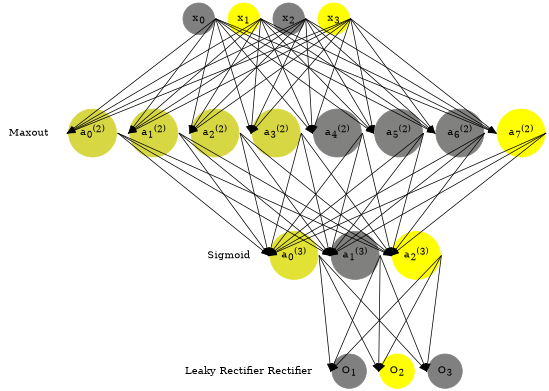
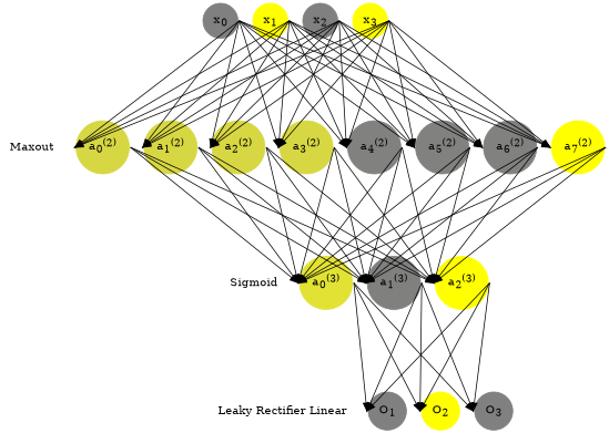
  digraph {
    rankdir=TB
    ranksep=1.4
    splines=false
    node [color="0.1667, 0.0, 0.5" fillcolor="0.1667, 0.0, 0.5" shape=circle style=filled]
    edge [headport=w style=solid tailport=e]
    n1 [label=<x<sub>0</sub>>]
    n2 [color="0.1667, 1.0, 1.0" fillcolor="0.1667, 1.0, 1.0" label=<x<sub>1</sub>>]
    n3 [label=<x<sub>2</sub>>]
    n4 [color="0.1667, 1.0, 1.0" fillcolor="0.1667, 1.0, 1.0" label=<x<sub>3</sub>>]
    n5 [color="0.1667, 0.684946, 0.842473" fillcolor="0.1667, 0.684946, 0.842473" label=<a<sub>0</sub><sup>(2)</sup>>]
    n6 [color="0.1667, 0.684946, 0.842473" fillcolor="0.1667, 0.684946, 0.842473" label=<a<sub>1</sub><sup>(2)</sup>>]
    n7 [color="0.1667, 0.684946, 0.842473" fillcolor="0.1667, 0.684946, 0.842473" label=<a<sub>2</sub><sup>(2)</sup>>]
    n8 [color="0.1667, 0.684946, 0.842473" fillcolor="0.1667, 0.684946, 0.842473" label=<a<sub>3</sub><sup>(2)</sup>>]
    n9 [color="0.1667, 0.014153, 0.507076" fillcolor="0.1667, 0.014153, 0.507076" label=<a<sub>4</sub><sup>(2)</sup>>]
    n10 [color="0.1667, 0.014153, 0.507076" fillcolor="0.1667, 0.014153, 0.507076" label=<a<sub>5</sub><sup>(2)</sup>>]
    n11 [color="0.1667, 0.014153, 0.507076" fillcolor="0.1667, 0.014153, 0.507076" label=<a<sub>6</sub><sup>(2)</sup>>]
    n12 [color="0.1667, 2.332713, 1.666356" fillcolor="0.1667, 2.332713, 1.666356" label=<a<sub>7</sub><sup>(2)</sup>>]
    n13 [color="0.1667, 0.766583, 0.883291" fillcolor="0.1667, 0.766583, 0.883291" label=<a<sub>0</sub><sup>(3)</sup>>]
    n14 [color="0.1667, 0.002714, 0.501357" fillcolor="0.1667, 0.002714, 0.501357" label=<a<sub>1</sub><sup>(3)</sup>>]
    n15 [color="0.1667, 0.997622, 0.998811" fillcolor="0.1667, 0.997622, 0.998811" label=<a<sub>2</sub><sup>(3)</sup>>]
    n16 [label=<O<sub>1</sub>>]
    n17 [color="0.1667, 1.0, 1.0" fillcolor="0.1667, 1.0, 1.0" label=<O<sub>2</sub>>]
    n18 [label=<O<sub>3</sub>>]
    n19 [label=Maxout shape=plaintext color="" fillcolor="" style=""]
    n20 [label=Sigmoid shape=plaintext color="" fillcolor="" style=""]
-   n21 [label="Leaky Rectifier Rectifier" shape=plaintext color="" fillcolor="" style=""]
+   n21 [label="Leaky Rectifier Linear" shape=plaintext color="" fillcolor="" style=""]
    subgraph sub_1 {
      n1
    }
    subgraph sub_2 {
      n2
    }
    subgraph sub_3 {
      n3
    }
    subgraph sub_4 {
      n4
    }
    subgraph sub_5 {
      n5
    }
    subgraph sub_6 {
      n6
    }
    subgraph sub_7 {
      n7
    }
    subgraph sub_8 {
      n8
    }
    subgraph sub_9 {
      n9
    }
    subgraph sub_10 {
      n10
    }
    subgraph sub_11 {
      n11
    }
    subgraph sub_12 {
      n12
    }
    subgraph sub_13 {
      n13
    }
    subgraph sub_14 {
      n14
    }
    subgraph sub_15 {
      n15
    }
    subgraph sub_16 {
      n16
    }
    subgraph sub_17 {
      n17
    }
    subgraph sub_18 {
      n18
    }
    subgraph sub_19 {
      rank=same
      n1
      n2
      n3
      n4
    }
    subgraph sub_20 {
      rank=same
      n5
      n6
      n7
      n8
      n9
      n10
      n11
      n12
    }
    subgraph sub_21 {
      rank=same
      n13
      n14
      n15
    }
    subgraph sub_22 {
      rank=same
      n16
      n17
      n18
    }
    subgraph sub_23 {
      rank=same
      n5
      n19
    }
    subgraph sub_24 {
      rank=same
      n13
      n20
    }
    subgraph sub_25 {
      rank=same
      n16
      n21
    }
    n1 -> n2 [style=invis]
    n1 -> n5
    n1 -> n6
    n1 -> n7
    n1 -> n8
    n1 -> n9
    n1 -> n10
    n1 -> n11
    n1 -> n12
    n2 -> n3 [style=invis]
    n2 -> n5
    n2 -> n6
    n2 -> n7
    n2 -> n8
    n2 -> n9
    n2 -> n10
    n2 -> n11
    n2 -> n12
    n3 -> n4 [style=invis]
    n3 -> n5
    n3 -> n6
    n3 -> n7
    n3 -> n8
    n3 -> n9
    n3 -> n10
    n3 -> n11
    n3 -> n12
    n4 -> n5
    n4 -> n6
    n4 -> n7
    n4 -> n8
    n4 -> n9
    n4 -> n10
    n4 -> n11
    n4 -> n12
    n5 -> n6 [style=invis]
    n5 -> n13
    n5 -> n14
    n5 -> n15
    n6 -> n7 [style=invis]
    n6 -> n13
    n6 -> n14
    n6 -> n15
    n7 -> n8 [style=invis]
    n7 -> n13
    n7 -> n14
    n7 -> n15
    n8 -> n9 [style=invis]
    n8 -> n13
    n8 -> n14
    n8 -> n15
    n9 -> n10 [style=invis]
    n9 -> n13
    n9 -> n14
    n9 -> n15
    n10 -> n11 [style=invis]
    n10 -> n13
    n10 -> n14
    n10 -> n15
    n11 -> n12 [style=invis]
    n11 -> n13
    n11 -> n14
    n11 -> n15
    n12 -> n13
    n12 -> n14
    n12 -> n15
    n13 -> n14 [style=invis]
    n13 -> n16
    n13 -> n17
    n13 -> n18
    n14 -> n15 [style=invis]
    n14 -> n16
    n14 -> n17
    n14 -> n18
    n15 -> n16
    n15 -> n17
    n15 -> n18
    n16 -> n17 [style=invis]
    n17 -> n18 [style=invis]
    n19 -> n5 [style=invis]
    n20 -> n13 [style=invis]
    n21 -> n16 [style=invis]
  }
